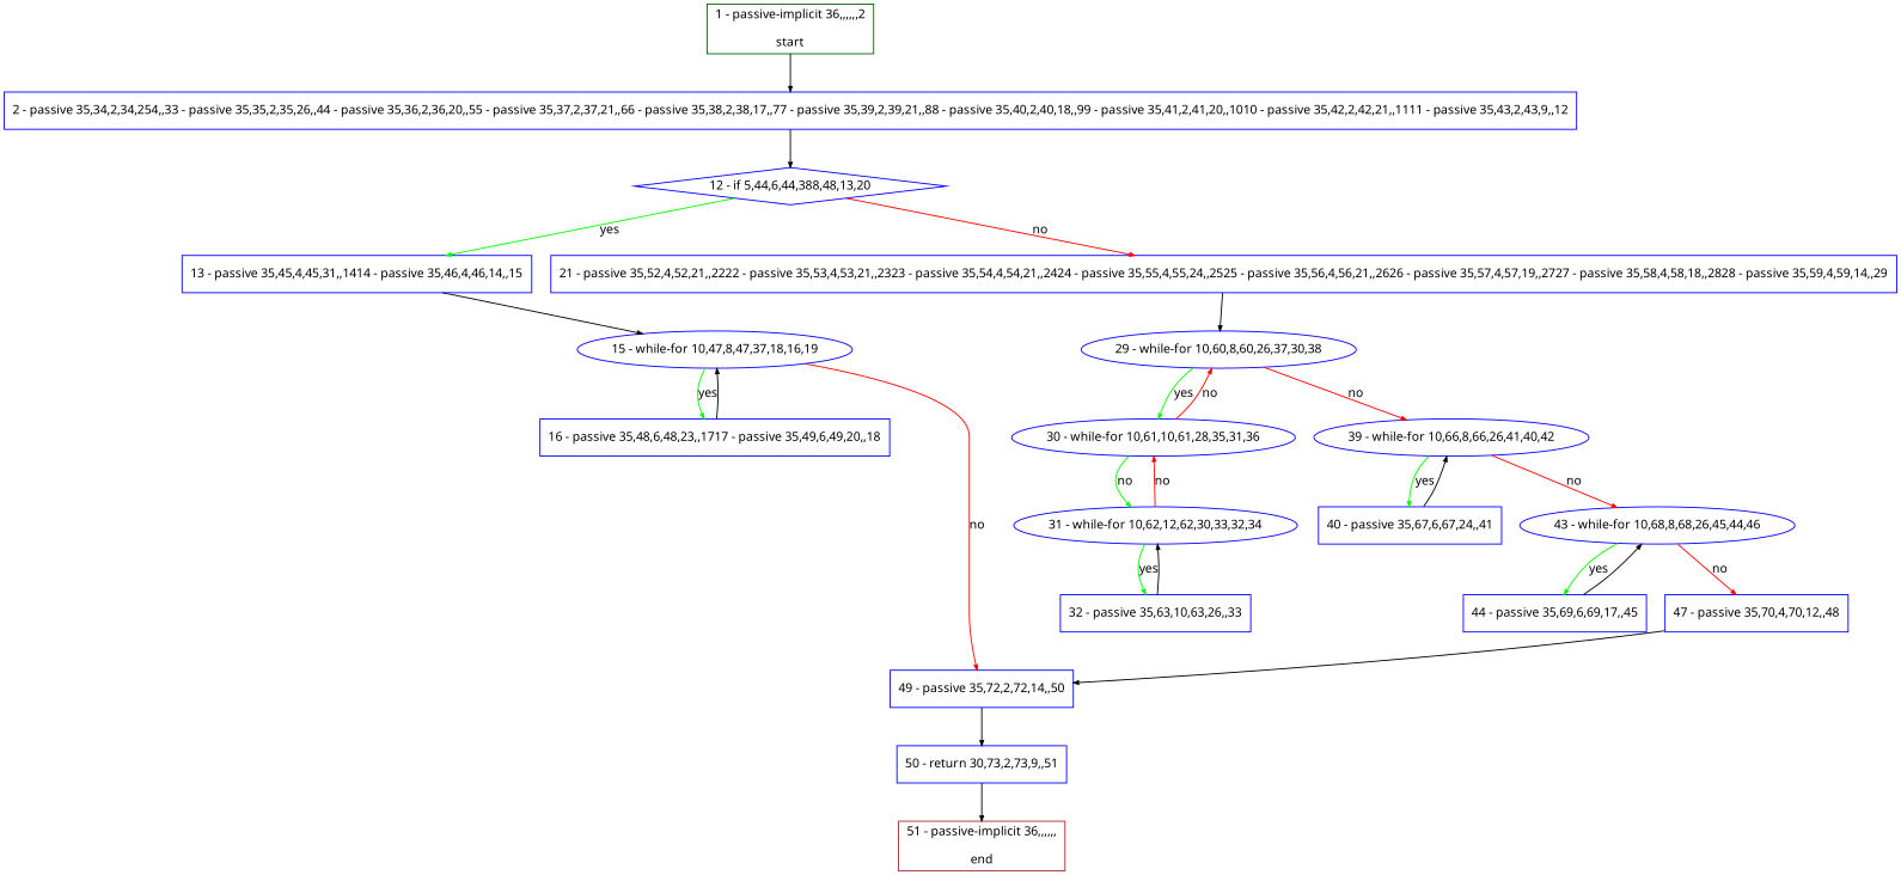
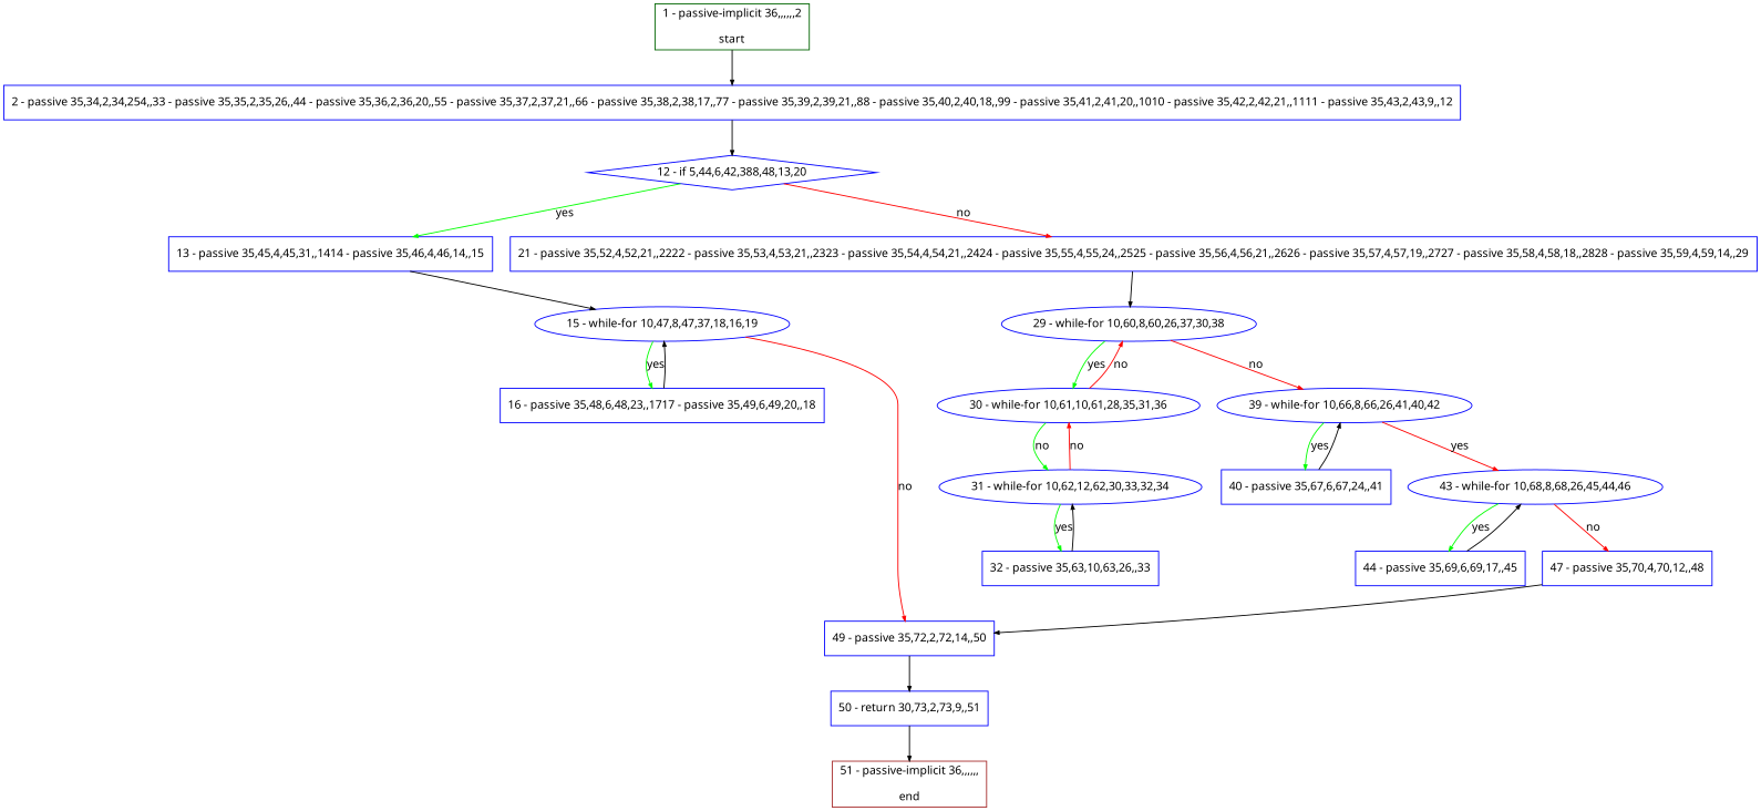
  digraph {
    bgcolor=white
    compound=true
    fillcolor="#FFFFCC"
    fontname="Noto Sans"
    fontsize=12
    pack=true
    packmode=clust
    style="rounded,filled"
    node [color="#0000ff" compound=true fillcolor="#ffffff" fixedsize=false fontname="Noto Sans" fontsize=12 node_initialized=no shape=box style=filled]
    edge [arrowhead=normal arrowsize=0.5 arrowtail=none color="#000000" compound=true dir=forward fontcolor=black fontname="Noto Sans" fontsize=12]
    n1 [label="2 - passive 35,34,2,34,254,,33 - passive 35,35,2,35,26,,44 - passive 35,36,2,36,20,,55 - passive 35,37,2,37,21,,66 - passive 35,38,2,38,17,,77 - passive 35,39,2,39,21,,88 - passive 35,40,2,40,18,,99 - passive 35,41,2,41,20,,1010 - passive 35,42,2,42,21,,1111 - passive 35,43,2,43,9,,12"]
-   n2 [label="12 - if 5,44,6,44,388,48,13,20" shape=diamond]
+   n2 [label="12 - if 5,44,6,42,388,48,13,20" shape=diamond]
    n3 [label="13 - passive 35,45,4,45,31,,1414 - passive 35,46,4,46,14,,15"]
    n4 [label="21 - passive 35,52,4,52,21,,2222 - passive 35,53,4,53,21,,2323 - passive 35,54,4,54,21,,2424 - passive 35,55,4,55,24,,2525 - passive 35,56,4,56,21,,2626 - passive 35,57,4,57,19,,2727 - passive 35,58,4,58,18,,2828 - passive 35,59,4,59,14,,29"]
    n5 [color="#006400" label="1 - passive-implicit 36,,,,,,2\n\nstart"]
    n6 [label="15 - while-for 10,47,8,47,37,18,16,19" shape=oval]
    n7 [label="29 - while-for 10,60,8,60,26,37,30,38" shape=oval]
    n8 [label="16 - passive 35,48,6,48,23,,1717 - passive 35,49,6,49,20,,18"]
    n9 [label="49 - passive 35,72,2,72,14,,50"]
    n10 [label="30 - while-for 10,61,10,61,28,35,31,36" shape=oval]
    n11 [label="39 - while-for 10,66,8,66,26,41,40,42" shape=oval]
    n12 [label="50 - return 30,73,2,73,9,,51"]
    n13 [color="#a52a2a" label="51 - passive-implicit 36,,,,,,\n\nend"]
    n14 [label="31 - while-for 10,62,12,62,30,33,32,34" shape=oval]
    n15 [label="40 - passive 35,67,6,67,24,,41"]
    n16 [label="43 - while-for 10,68,8,68,26,45,44,46" shape=oval]
    n17 [label="32 - passive 35,63,10,63,26,,33"]
    n18 [label="44 - passive 35,69,6,69,17,,45"]
    n19 [label="47 - passive 35,70,4,70,12,,48"]
    n1 -> n2
    n2 -> n3 [color="#00ff00" label=yes]
    n2 -> n4 [color="#ff0000" label=no]
    n3 -> n6
    n4 -> n7
    n5 -> n1
    n6 -> n8 [color="#00ff00" label=yes]
    n6 -> n9 [color="#ff0000" label=no]
    n7 -> n10 [color="#00ff00" label=yes]
    n7 -> n11 [color="#ff0000" label=no]
    n8 -> n6
    n9 -> n12
    n10 -> n7 [color="#ff0000" label=no]
    n10 -> n14 [color="#00ff00" label=no]
    n11 -> n15 [color="#00ff00" label=yes]
-   n11 -> n16 [color="#ff0000" label=no]
+   n11 -> n16 [color="#ff0000" label=yes]
    n12 -> n13
    n14 -> n10 [color="#ff0000" label=no]
    n14 -> n17 [color="#00ff00" label=yes]
    n15 -> n11
    n16 -> n18 [color="#00ff00" label=yes]
    n16 -> n19 [color="#ff0000" label=no]
    n17 -> n14
    n18 -> n16
    n19 -> n9
  }
